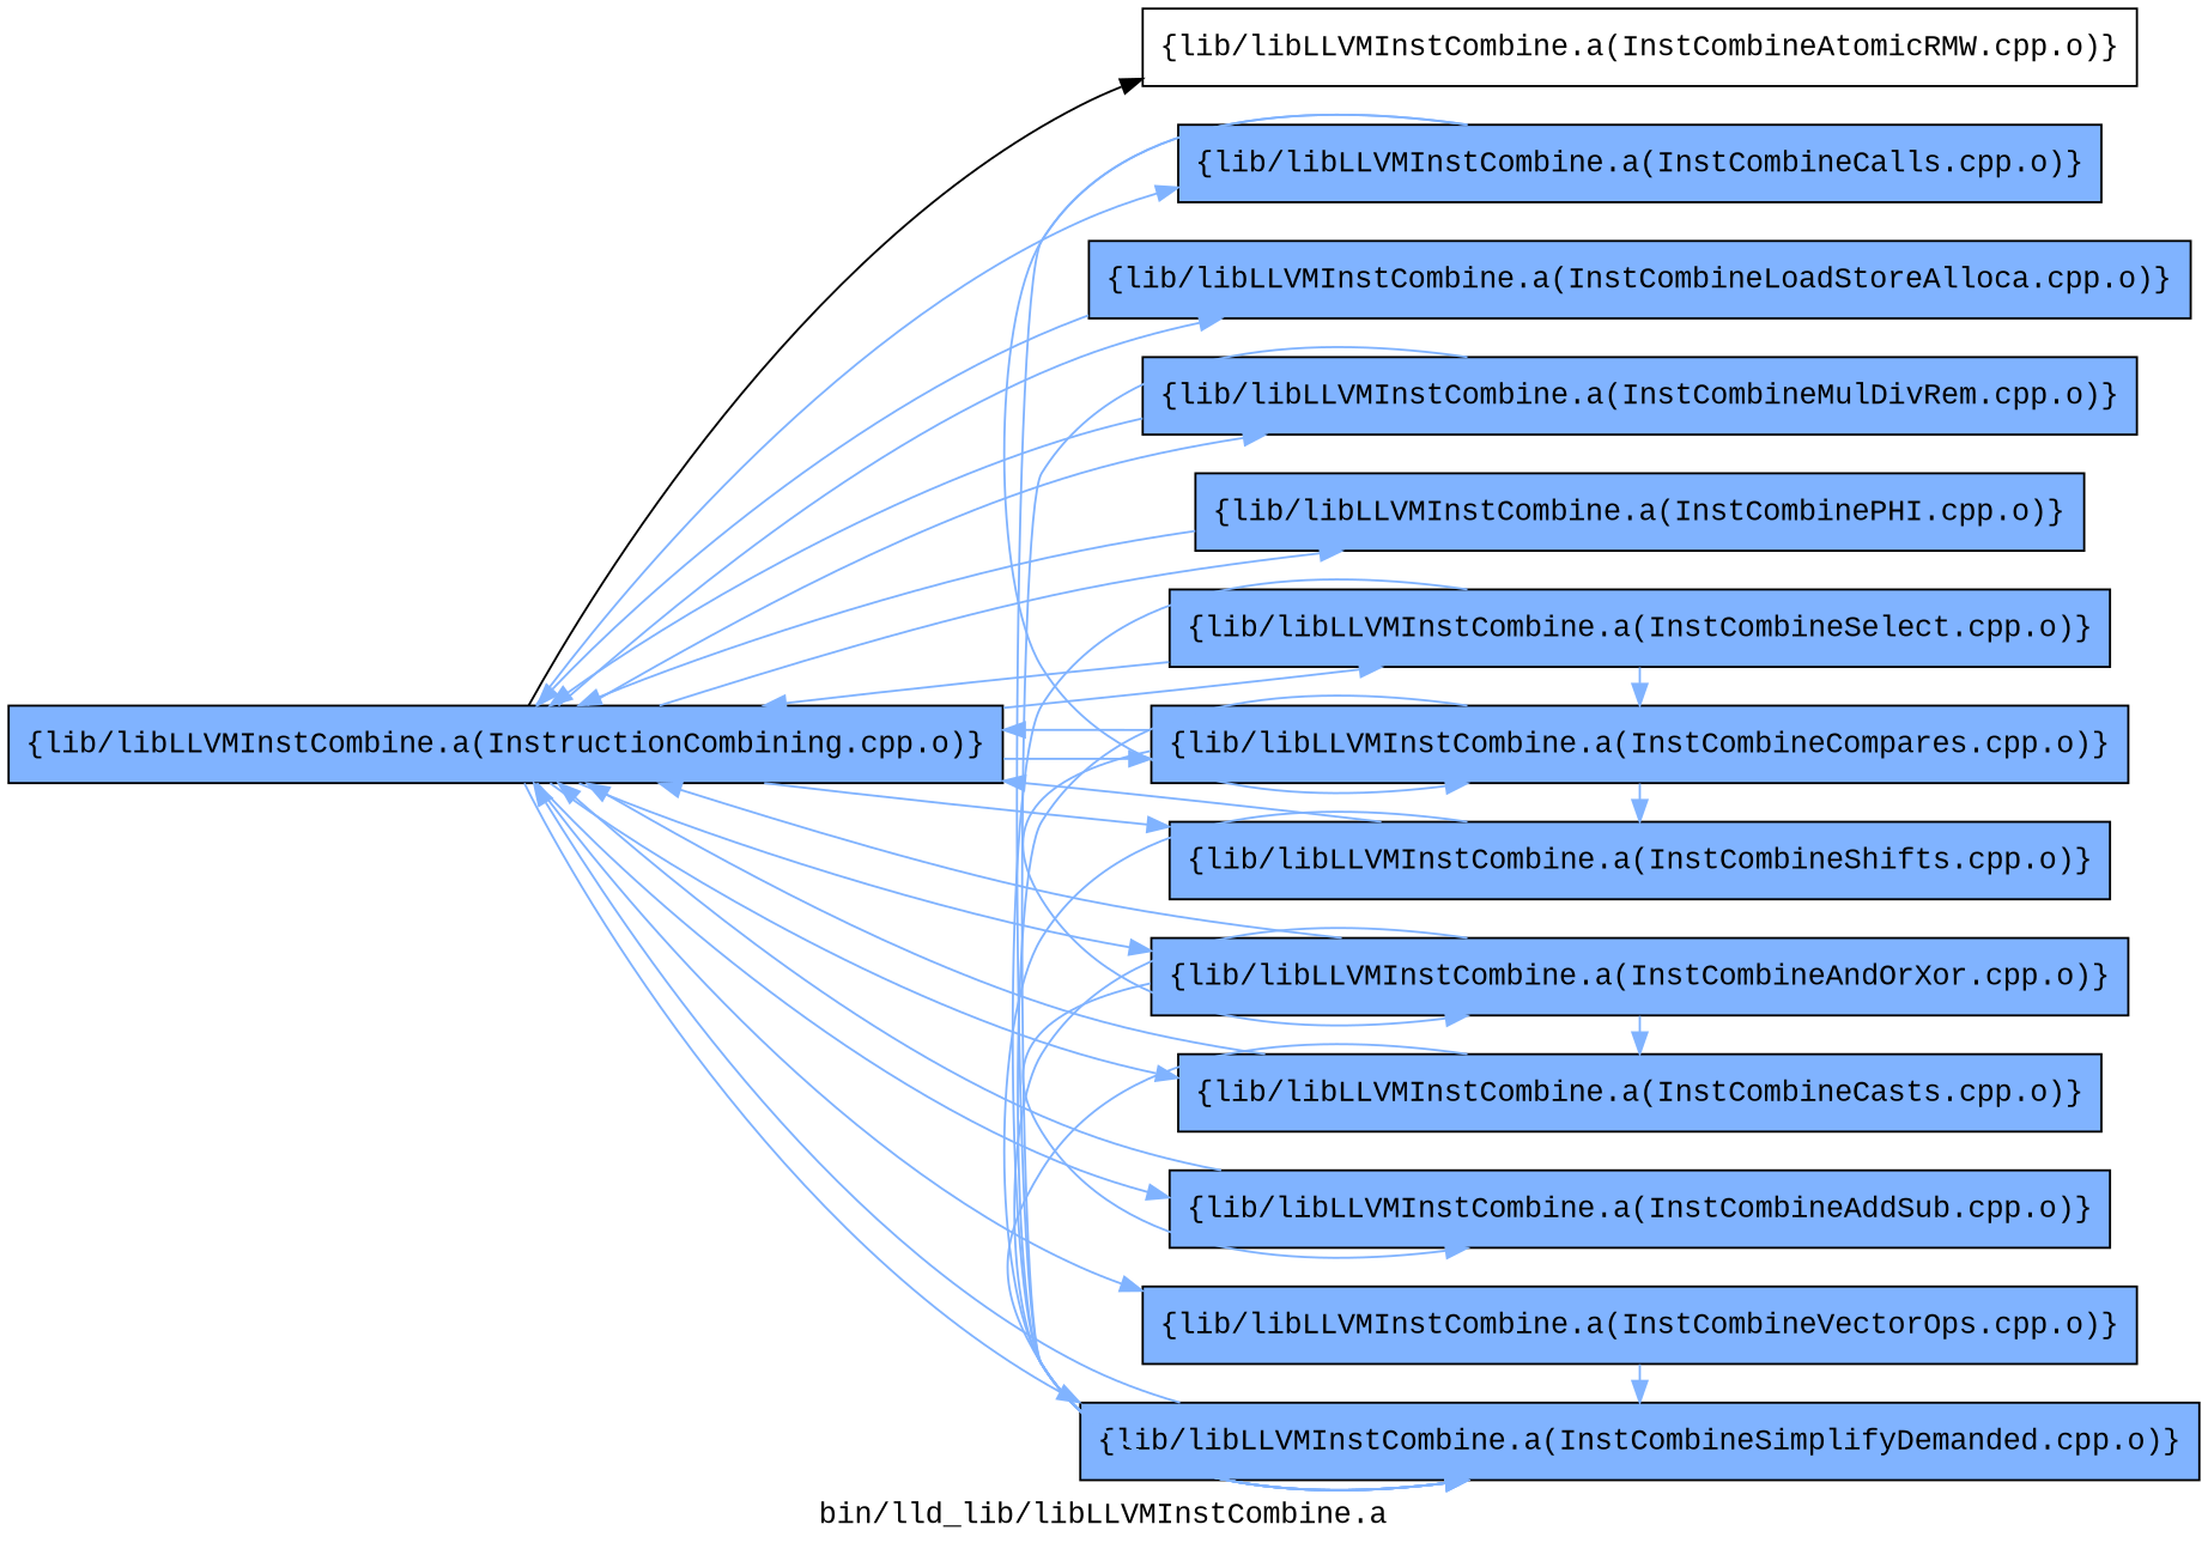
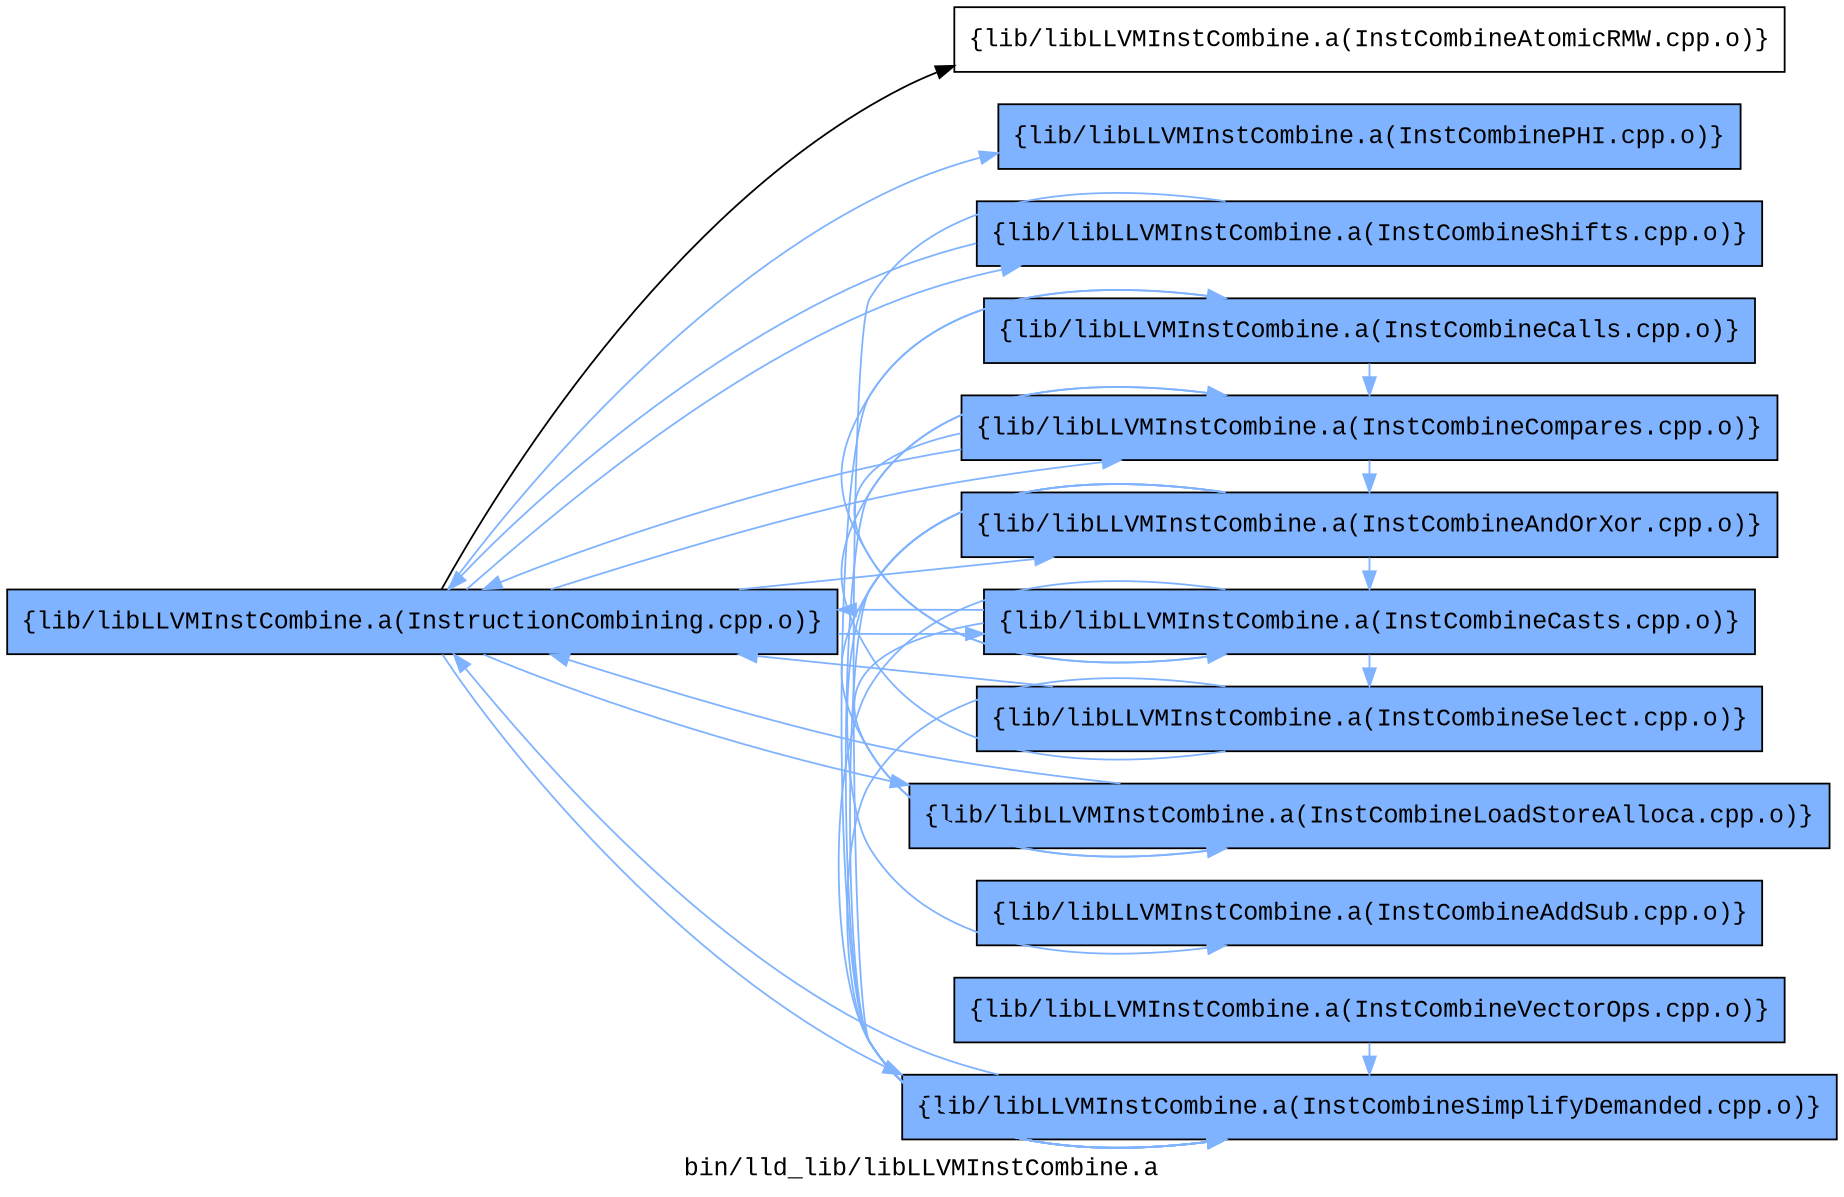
  digraph {
    fontname="Liberation Mono"
    label="bin/lld_lib/libLLVMInstCombine.a"
    rankdir=LR
    node [fillcolor="0.600000 0.5 1" fontname="Liberation Mono" group=1 shape=box style=filled]
    edge [color="0.600000 0.5 1" fontname="Liberation Mono"]
    n1 [label="{lib/libLLVMInstCombine.a(InstructionCombining.cpp.o)}"]
    n2 [label="{lib/libLLVMInstCombine.a(InstCombineAddSub.cpp.o)}"]
    n3 [group=0 label="{lib/libLLVMInstCombine.a(InstCombineAtomicRMW.cpp.o)}" fillcolor="" style=""]
    n4 [label="{lib/libLLVMInstCombine.a(InstCombineAndOrXor.cpp.o)}"]
    n5 [label="{lib/libLLVMInstCombine.a(InstCombineCalls.cpp.o)}"]
    n6 [label="{lib/libLLVMInstCombine.a(InstCombineCasts.cpp.o)}"]
    n7 [label="{lib/libLLVMInstCombine.a(InstCombineCompares.cpp.o)}"]
    n8 [label="{lib/libLLVMInstCombine.a(InstCombineLoadStoreAlloca.cpp.o)}"]
-   n9 [label="{lib/libLLVMInstCombine.a(InstCombineMulDivRem.cpp.o)}"]
    n10 [label="{lib/libLLVMInstCombine.a(InstCombinePHI.cpp.o)}"]
    n11 [label="{lib/libLLVMInstCombine.a(InstCombineSelect.cpp.o)}"]
    n12 [label="{lib/libLLVMInstCombine.a(InstCombineShifts.cpp.o)}"]
    n13 [label="{lib/libLLVMInstCombine.a(InstCombineSimplifyDemanded.cpp.o)}"]
    n14 [label="{lib/libLLVMInstCombine.a(InstCombineVectorOps.cpp.o)}"]
    subgraph sub_1 {
      rank=same
      n1
    }
    subgraph sub_2 {
      rank=same
      n2
      n3
      n4
      n5
      n6
      n7
      n8
-     n9
      n10
      n11
      n12
      n13
      n14
    }
-   n1 -> n2
    n1 -> n3 [color=""]
    n1 -> n4
-   n1 -> n5
+   n6 -> n5
    n1 -> n6
    n1 -> n7
    n1 -> n8
-   n1 -> n9
    n1 -> n10
-   n1 -> n11
+   n6 -> n11
    n1 -> n12
    n1 -> n13
-   n1 -> n14
-   n2 -> n1
-   n4 -> n1
+   n4 -> n8
    n4 -> n2
    n4 -> n6
    n4 -> n13
    n5 -> n7
    n5 -> n13
    n6 -> n1
+   n6 -> n8
    n6 -> n13
    n7 -> n1
    n7 -> n4
-   n7 -> n12
+   n7 -> n6
    n7 -> n13
    n8 -> n1
-   n9 -> n1
-   n9 -> n13
-   n10 -> n1
    n11 -> n1
    n11 -> n7
    n11 -> n13
    n12 -> n1
    n12 -> n13
    n13 -> n1
    n14 -> n13
  }
